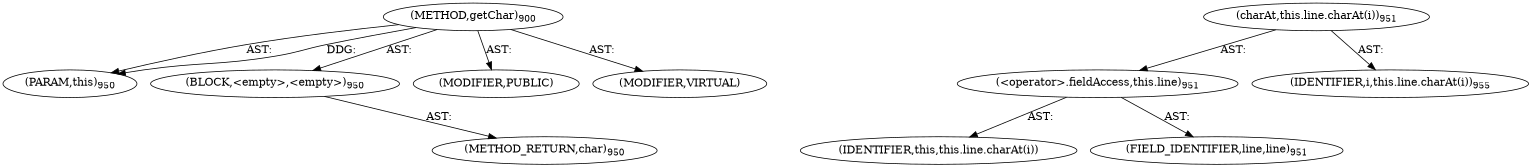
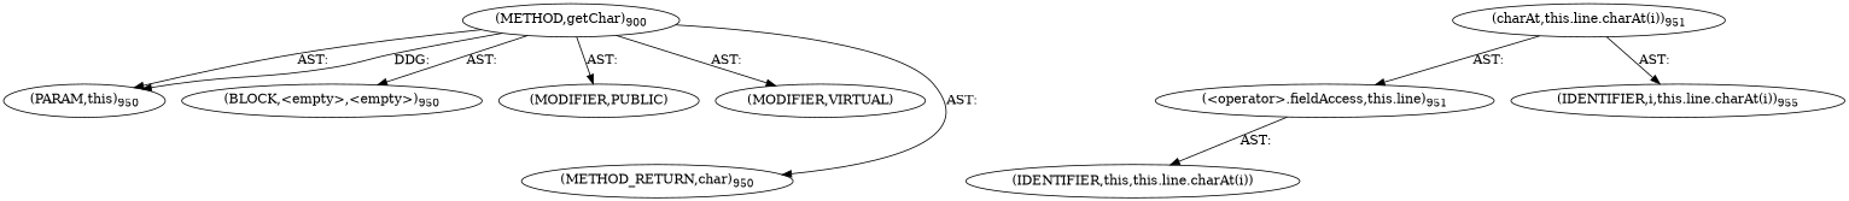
  digraph {
    n1 [label=<(METHOD,getChar)<SUB>900</SUB>>]
    n2 [label=<(PARAM,this)<SUB>950</SUB>>]
    n3 [label=<(BLOCK,&lt;empty&gt;,&lt;empty&gt;)<SUB>950</SUB>>]
    n4 [label=<(MODIFIER,PUBLIC)>]
    n5 [label=<(MODIFIER,VIRTUAL)>]
    n6 [label=<(METHOD_RETURN,char)<SUB>950</SUB>>]
    n7 [label=<(charAt,this.line.charAt(i))<SUB>951</SUB>>]
    n8 [label=<(&lt;operator&gt;.fieldAccess,this.line)<SUB>951</SUB>>]
    n9 [label=<(IDENTIFIER,i,this.line.charAt(i))<SUB>955</SUB>>]
    n10 [label=<(IDENTIFIER,this,this.line.charAt(i))>]
-   n11 [label=<(FIELD_IDENTIFIER,line,line)<SUB>951</SUB>>]
    n1 -> n2 [label="AST: "]
    n1 -> n2 [label="DDG: "]
    n1 -> n3 [label="AST: "]
    n1 -> n4 [label="AST: "]
    n1 -> n5 [label="AST: "]
-   n3 -> n6 [label="AST: "]
+   n1 -> n6 [label="AST: "]
    n7 -> n8 [label="AST: "]
    n7 -> n9 [label="AST: "]
    n8 -> n10 [label="AST: "]
-   n8 -> n11 [label="AST: "]
  }
